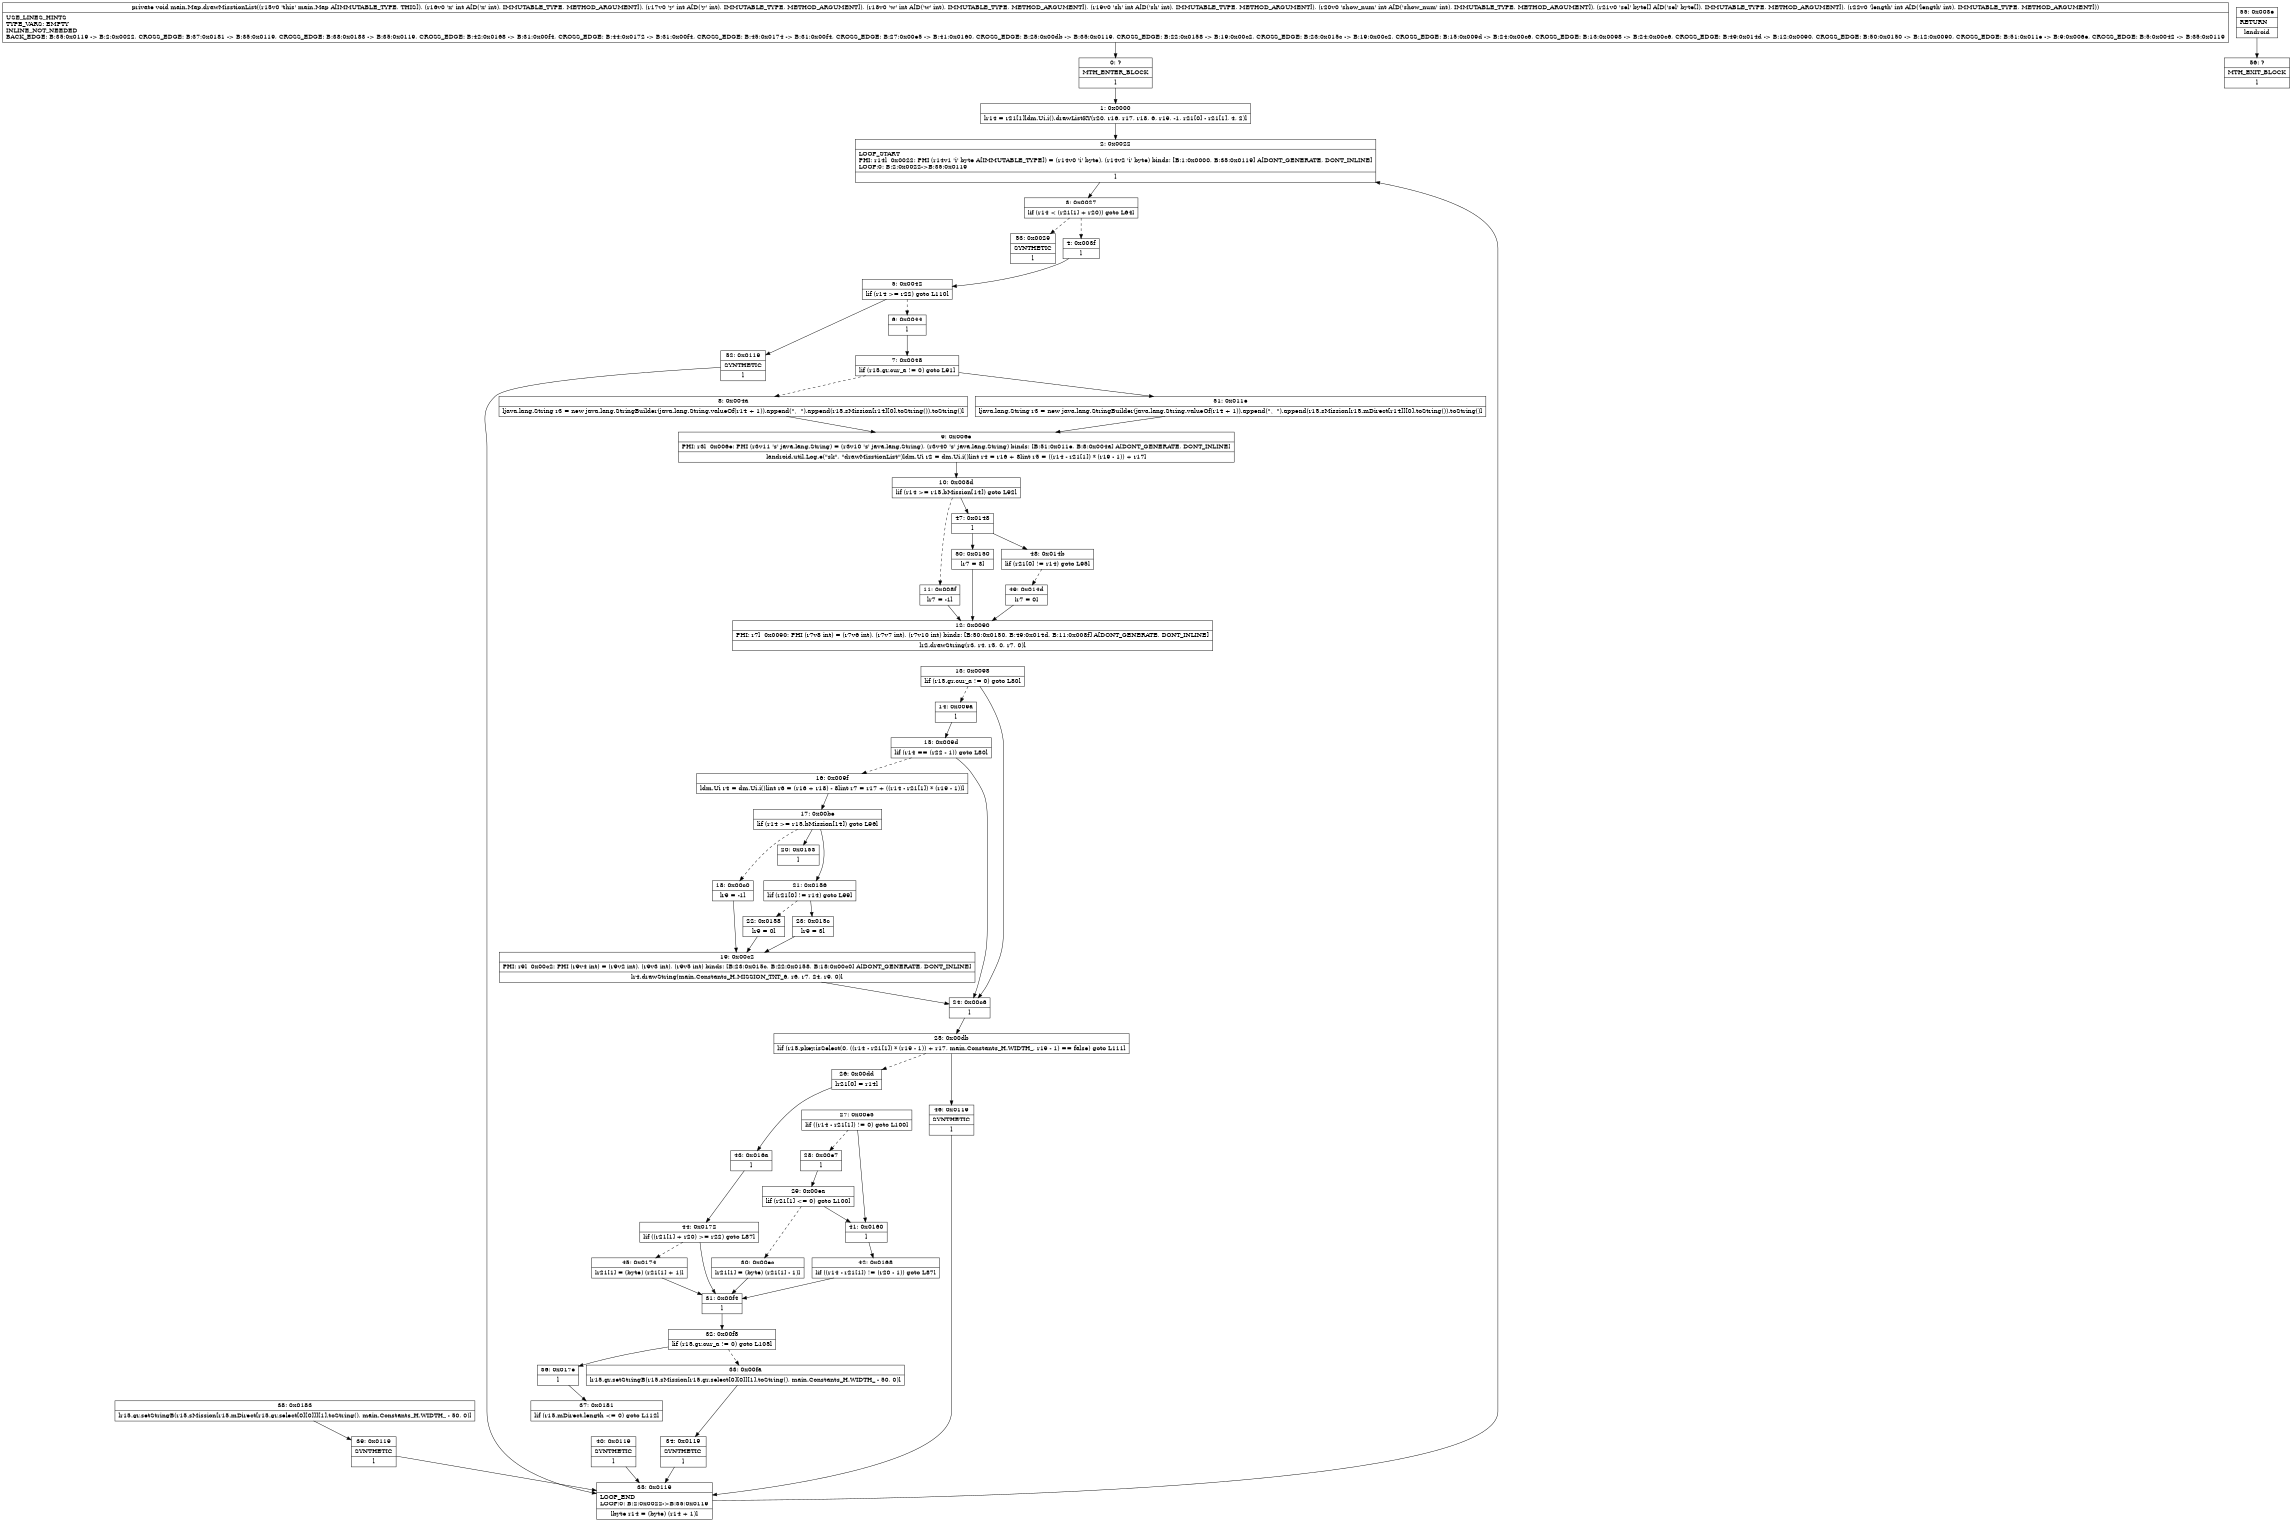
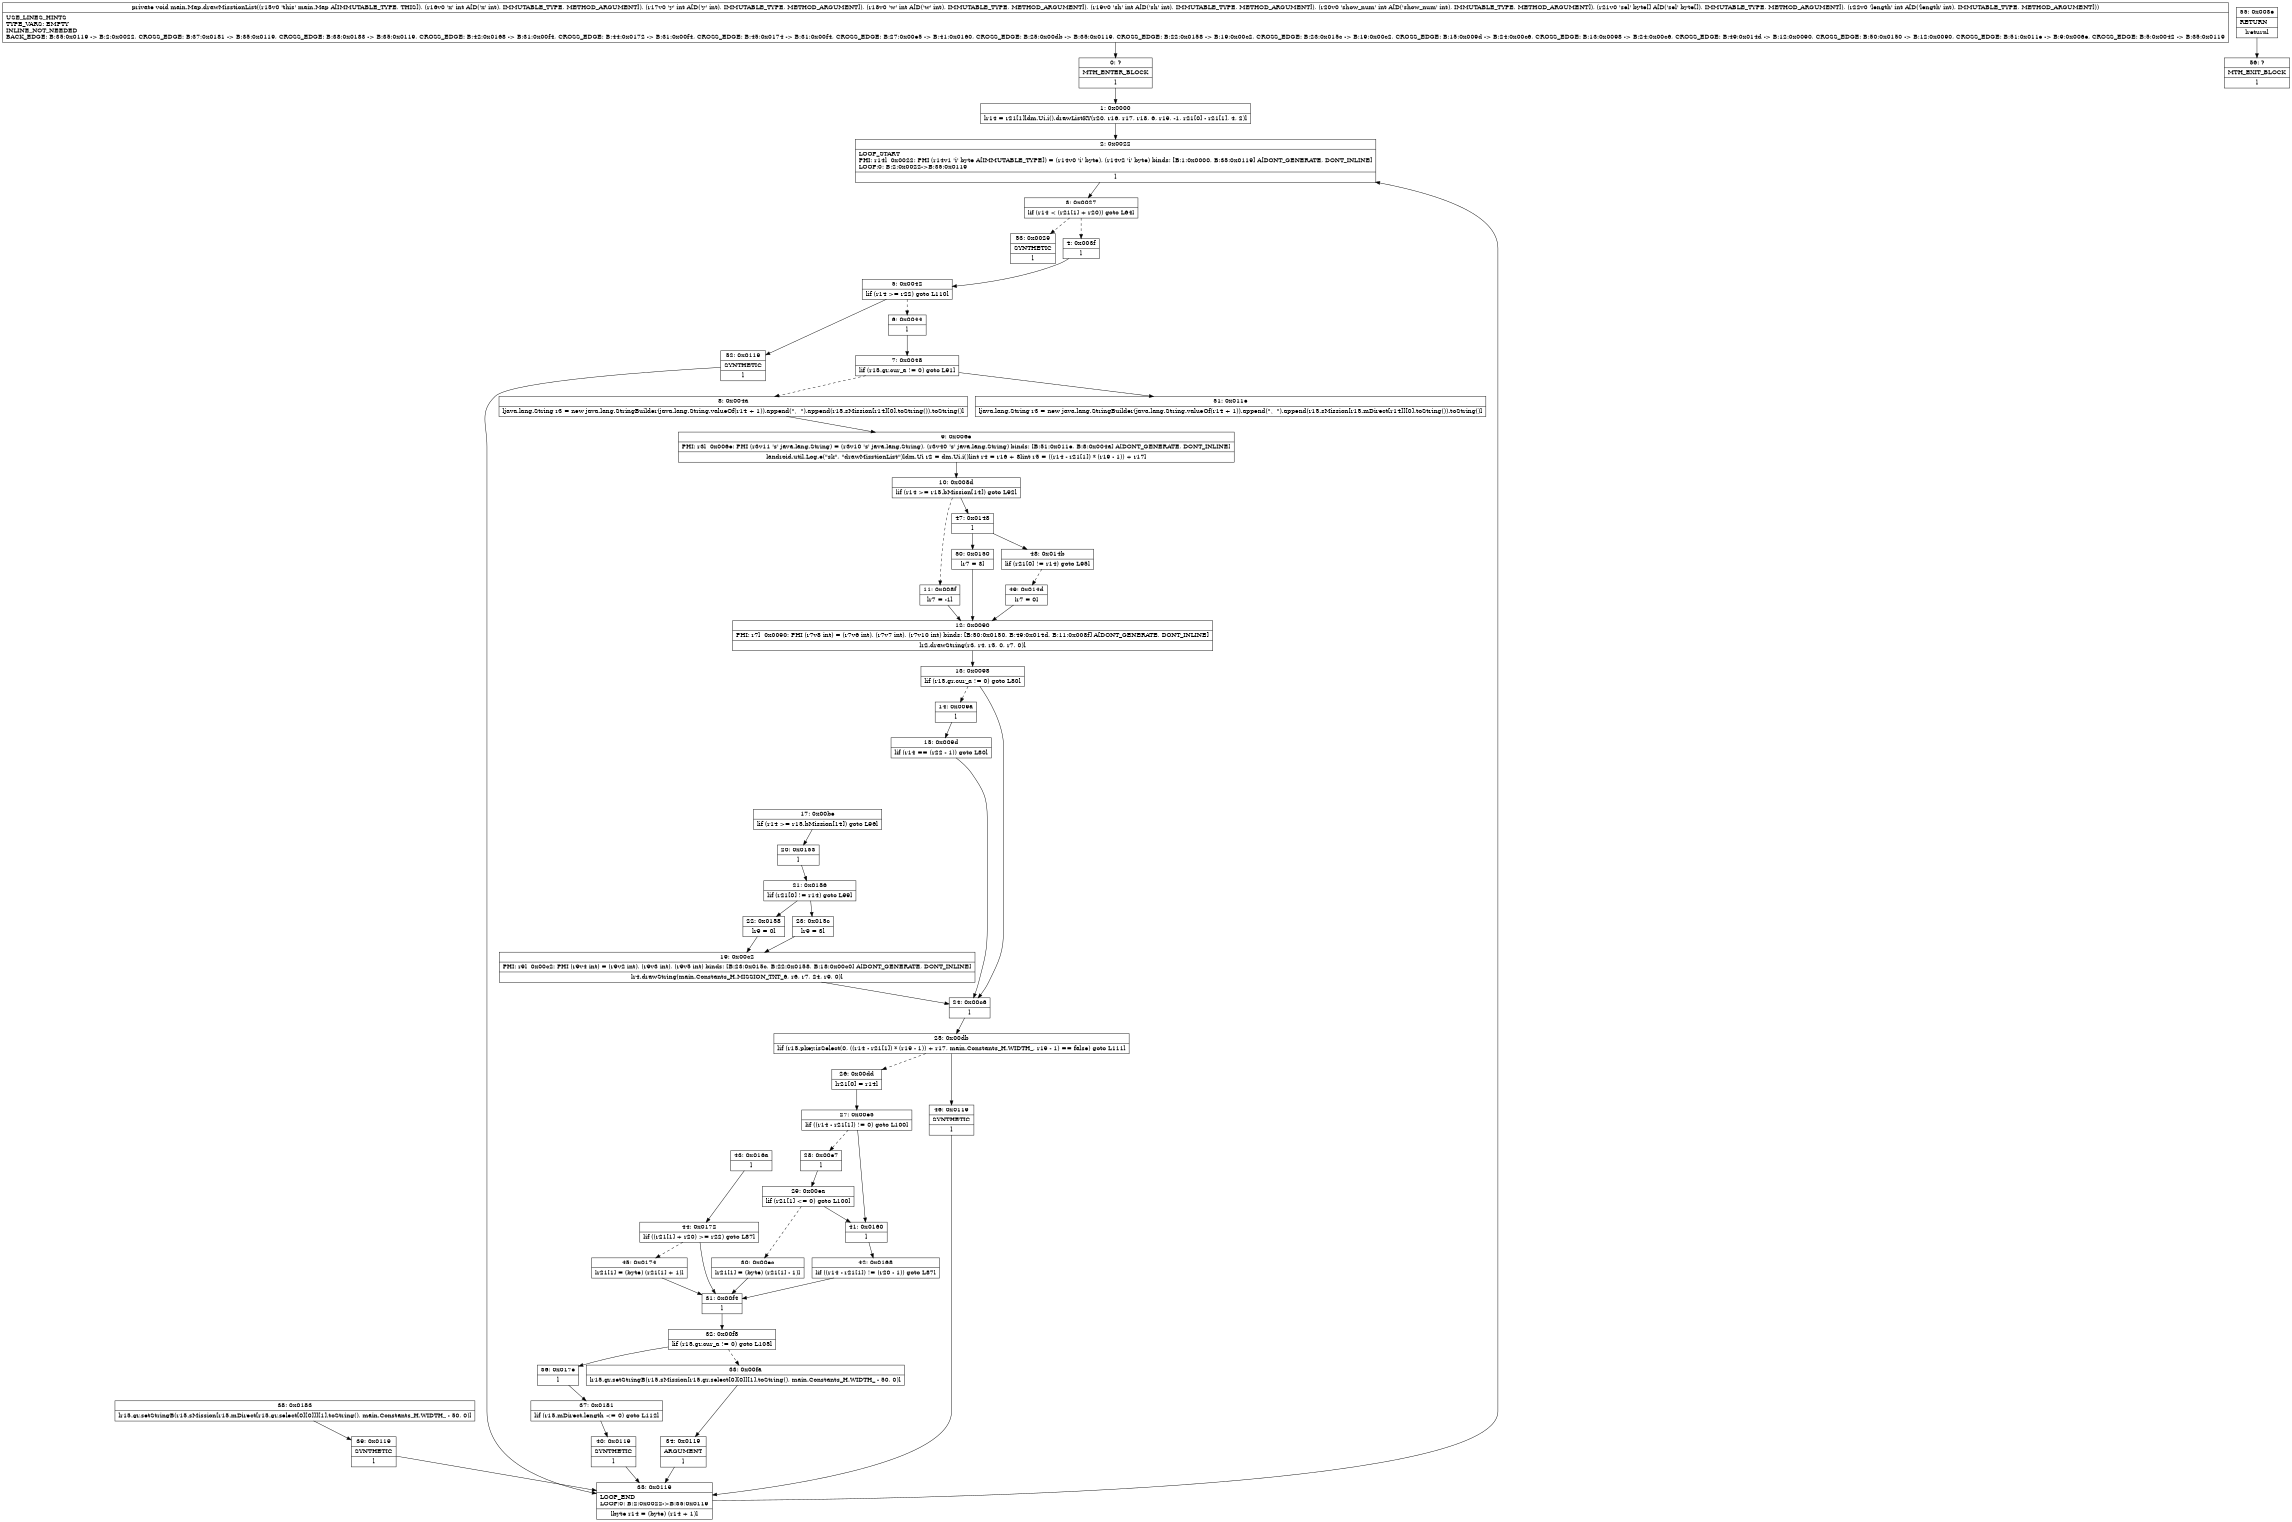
  digraph {
    node [shape=record]
    n1 [label="{0\:\ ?|MTH_ENTER_BLOCK\l|l}"]
    n2 [label="{1\:\ 0x0000|lr14 = r21[1]ldm.Ui.i().drawListKY(r20, r16, r17, r18, 6, r19, \-1, r21[0] \- r21[1], 4, 2)l}"]
    n3 [label="{2\:\ 0x0022|LOOP_START\lPHI: r14l  0x0022: PHI (r14v1 'i' byte A[IMMUTABLE_TYPE]) = (r14v0 'i' byte), (r14v2 'i' byte) binds: [B:1:0x0000, B:35:0x0119] A[DONT_GENERATE, DONT_INLINE]\lLOOP:0: B:2:0x0022\-\>B:35:0x0119\l|l}"]
    n4 [label="{3\:\ 0x0027|lif (r14 \< (r21[1] + r20)) goto L64l}"]
    n5 [label="{4\:\ 0x003f|l}"]
    n6 [label="{53\:\ 0x0029|SYNTHETIC\l|l}"]
    n7 [label="{5\:\ 0x0042|lif (r14 \>= r22) goto L110l}"]
    n8 [label="{6\:\ 0x0044|l}"]
    n9 [label="{52\:\ 0x0119|SYNTHETIC\l|l}"]
    n10 [label="{7\:\ 0x0048|lif (r15.gr.cur_a != 0) goto L91l}"]
    n11 [label="{35\:\ 0x0119|LOOP_END\lLOOP:0: B:2:0x0022\-\>B:35:0x0119\l|lbyte r14 = (byte) (r14 + 1)l}"]
    n12 [label="{8\:\ 0x004a|ljava.lang.String r3 = new java.lang.StringBuilder(java.lang.String.valueOf(r14 + 1)).append(\"、\").append(r15.sMission[r14][0].toString()).toString()l}"]
    n13 [label="{51\:\ 0x011e|ljava.lang.String r3 = new java.lang.StringBuilder(java.lang.String.valueOf(r14 + 1)).append(\"、\").append(r15.sMission[r15.mDirect[r14]][0].toString()).toString()l}"]
    n14 [label="{9\:\ 0x006e|PHI: r3l  0x006e: PHI (r3v11 's' java.lang.String) = (r3v10 's' java.lang.String), (r3v40 's' java.lang.String) binds: [B:51:0x011e, B:8:0x004a] A[DONT_GENERATE, DONT_INLINE]\l|landroid.util.Log.e(\"sk\", \"drawMisstionList\")ldm.Ui r2 = dm.Ui.i()lint r4 = r16 + 8lint r5 = ((r14 \- r21[1]) * (r19 \- 1)) + r17l}"]
    n15 [label="{10\:\ 0x008d|lif (r14 \>= r15.bMission[14]) goto L92l}"]
    n16 [label="{11\:\ 0x008f|lr7 = \-1l}"]
    n17 [label="{47\:\ 0x0148|l}"]
    n18 [label="{12\:\ 0x0090|PHI: r7l  0x0090: PHI (r7v8 int) = (r7v6 int), (r7v7 int), (r7v10 int) binds: [B:50:0x0150, B:49:0x014d, B:11:0x008f] A[DONT_GENERATE, DONT_INLINE]\l|lr2.drawString(r3, r4, r5, 0, r7, 0)l}"]
    n19 [label="{48\:\ 0x014b|lif (r21[0] != r14) goto L95l}"]
    n20 [label="{50\:\ 0x0150|lr7 = 3l}"]
    n21 [label="{13\:\ 0x0098|lif (r15.gr.cur_a != 0) goto L80l}"]
    n22 [label="{14\:\ 0x009a|l}"]
    n23 [label="{24\:\ 0x00c6|l}"]
    n24 [label="{15\:\ 0x009d|lif (r14 == (r22 \- 1)) goto L80l}"]
    n25 [label="{25\:\ 0x00db|lif (r15.pkey.isSelect(0, ((r14 \- r21[1]) * (r19 \- 1)) + r17, main.Constants_H.WIDTH_, r19 \- 1) == false) goto L111l}"]
-   n26 [label="{16\:\ 0x009f|ldm.Ui r4 = dm.Ui.i()lint r6 = (r16 + r18) \- 8lint r7 = r17 + ((r14 \- r21[1]) * (r19 \- 1))l}"]
    n27 [label="{17\:\ 0x00be|lif (r14 \>= r15.bMission[14]) goto L96l}"]
-   n28 [label="{18\:\ 0x00c0|lr9 = \-1l}"]
    n29 [label="{20\:\ 0x0153|l}"]
    n30 [label="{19\:\ 0x00c2|PHI: r9l  0x00c2: PHI (r9v4 int) = (r9v2 int), (r9v3 int), (r9v5 int) binds: [B:23:0x015c, B:22:0x0158, B:18:0x00c0] A[DONT_GENERATE, DONT_INLINE]\l|lr4.drawString(main.Constants_H.MISSION_TXT_6, r6, r7, 24, r9, 0)l}"]
    n31 [label="{21\:\ 0x0156|lif (r21[0] != r14) goto L99l}"]
    n32 [label="{22\:\ 0x0158|lr9 = 0l}"]
    n33 [label="{23\:\ 0x015c|lr9 = 3l}"]
    n34 [label="{26\:\ 0x00dd|lr21[0] = r14l}"]
    n35 [label="{46\:\ 0x0119|SYNTHETIC\l|l}"]
    n36 [label="{27\:\ 0x00e5|lif ((r14 \- r21[1]) != 0) goto L100l}"]
    n37 [label="{28\:\ 0x00e7|l}"]
    n38 [label="{41\:\ 0x0160|l}"]
    n39 [label="{29\:\ 0x00ea|lif (r21[1] \<= 0) goto L100l}"]
    n40 [label="{42\:\ 0x0168|lif ((r14 \- r21[1]) != (r20 \- 1)) goto L87l}"]
    n41 [label="{30\:\ 0x00ec|lr21[1] = (byte) (r21[1] \- 1)l}"]
    n42 [label="{31\:\ 0x00f4|l}"]
    n43 [label="{32\:\ 0x00f8|lif (r15.gr.cur_a != 0) goto L105l}"]
    n44 [label="{33\:\ 0x00fa|lr15.gr.setStringB(r15.sMission[r15.gr.select[0][0]][1].toString(), main.Constants_H.WIDTH_ \- 50, 0)l}"]
    n45 [label="{36\:\ 0x017e|l}"]
-   n46 [label="{34\:\ 0x0119|SYNTHETIC\l|l}"]
+   n46 [label="{34\:\ 0x0119|ARGUMENT\l|l}"]
    n47 [label="{37\:\ 0x0181|lif (r15.mDirect.length \<= 0) goto L112l}"]
    n48 [label="{40\:\ 0x0119|SYNTHETIC\l|l}"]
    n49 [label="{38\:\ 0x0183|lr15.gr.setStringB(r15.sMission[r15.mDirect[r15.gr.select[0][0]]][1].toString(), main.Constants_H.WIDTH_ \- 50, 0)l}"]
    n50 [label="{39\:\ 0x0119|SYNTHETIC\l|l}"]
    n51 [label="{43\:\ 0x016a|l}"]
    n52 [label="{44\:\ 0x0172|lif ((r21[1] + r20) \>= r22) goto L87l}"]
    n53 [label="{45\:\ 0x0174|lr21[1] = (byte) (r21[1] + 1)l}"]
    n54 [label="{49\:\ 0x014d|lr7 = 0l}"]
-   n55 [label="{55\:\ 0x003e|RETURN\l|landroid}"]
+   n55 [label="{55\:\ 0x003e|RETURN\l|lreturnl}"]
    n56 [label="{56\:\ ?|MTH_EXIT_BLOCK\l|l}"]
    n57 [label="{private void main.Map.drawMisstionList((r15v0 'this' main.Map A[IMMUTABLE_TYPE, THIS]), (r16v0 'x' int A[D('x' int), IMMUTABLE_TYPE, METHOD_ARGUMENT]), (r17v0 'y' int A[D('y' int), IMMUTABLE_TYPE, METHOD_ARGUMENT]), (r18v0 'w' int A[D('w' int), IMMUTABLE_TYPE, METHOD_ARGUMENT]), (r19v0 'sh' int A[D('sh' int), IMMUTABLE_TYPE, METHOD_ARGUMENT]), (r20v0 'show_num' int A[D('show_num' int), IMMUTABLE_TYPE, METHOD_ARGUMENT]), (r21v0 'sel' byte[] A[D('sel' byte[]), IMMUTABLE_TYPE, METHOD_ARGUMENT]), (r22v0 'length' int A[D('length' int), IMMUTABLE_TYPE, METHOD_ARGUMENT]))  | USE_LINES_HINTS\lTYPE_VARS: EMPTY\lINLINE_NOT_NEEDED\lBACK_EDGE: B:35:0x0119 \-\> B:2:0x0022, CROSS_EDGE: B:37:0x0181 \-\> B:35:0x0119, CROSS_EDGE: B:38:0x0183 \-\> B:35:0x0119, CROSS_EDGE: B:42:0x0168 \-\> B:31:0x00f4, CROSS_EDGE: B:44:0x0172 \-\> B:31:0x00f4, CROSS_EDGE: B:45:0x0174 \-\> B:31:0x00f4, CROSS_EDGE: B:27:0x00e5 \-\> B:41:0x0160, CROSS_EDGE: B:25:0x00db \-\> B:35:0x0119, CROSS_EDGE: B:22:0x0158 \-\> B:19:0x00c2, CROSS_EDGE: B:23:0x015c \-\> B:19:0x00c2, CROSS_EDGE: B:15:0x009d \-\> B:24:0x00c6, CROSS_EDGE: B:13:0x0098 \-\> B:24:0x00c6, CROSS_EDGE: B:49:0x014d \-\> B:12:0x0090, CROSS_EDGE: B:50:0x0150 \-\> B:12:0x0090, CROSS_EDGE: B:51:0x011e \-\> B:9:0x006e, CROSS_EDGE: B:5:0x0042 \-\> B:35:0x0119\l}"]
    n1 -> n2
    n2 -> n3
    n3 -> n4
    n4 -> n5 [style=dashed]
    n4 -> n6 [style=dashed]
    n5 -> n7
    n7 -> n8 [style=dashed]
    n7 -> n9
    n8 -> n10
    n9 -> n11
    n10 -> n12 [style=dashed]
    n10 -> n13
    n11 -> n3
    n12 -> n14
-   n13 -> n14
    n14 -> n15
    n15 -> n16 [style=dashed]
    n15 -> n17
    n16 -> n18
    n17 -> n19
    n17 -> n20
+   n18 -> n21
    n19 -> n54 [style=dashed]
    n20 -> n18
    n21 -> n22 [style=dashed]
    n21 -> n23
    n22 -> n24
    n23 -> n25
    n24 -> n23
-   n24 -> n26 [style=dashed]
    n25 -> n34 [style=dashed]
    n25 -> n35
-   n26 -> n27
-   n27 -> n28 [style=dashed]
    n27 -> n29
-   n28 -> n30
-   n27 -> n31
+   n29 -> n31
    n30 -> n23
-   n31 -> n32 [style=dashed]
+   n31 -> n32 [style=solid]
    n31 -> n33
    n32 -> n30
    n33 -> n30
-   n34 -> n51
+   n34 -> n36
    n35 -> n11
    n36 -> n37 [style=dashed]
    n36 -> n38
    n37 -> n39
    n38 -> n40
    n39 -> n38
    n39 -> n41 [style=dashed]
    n40 -> n42
    n41 -> n42
    n42 -> n43
    n43 -> n44 [style=dashed]
    n43 -> n45
    n44 -> n46
    n45 -> n47
    n46 -> n11
+   n47 -> n48
    n48 -> n11
    n49 -> n50
    n50 -> n11
    n51 -> n52
    n52 -> n42
    n52 -> n53 [style=dashed]
    n53 -> n42
    n54 -> n18
    n55 -> n56
    n57 -> n1
  }
